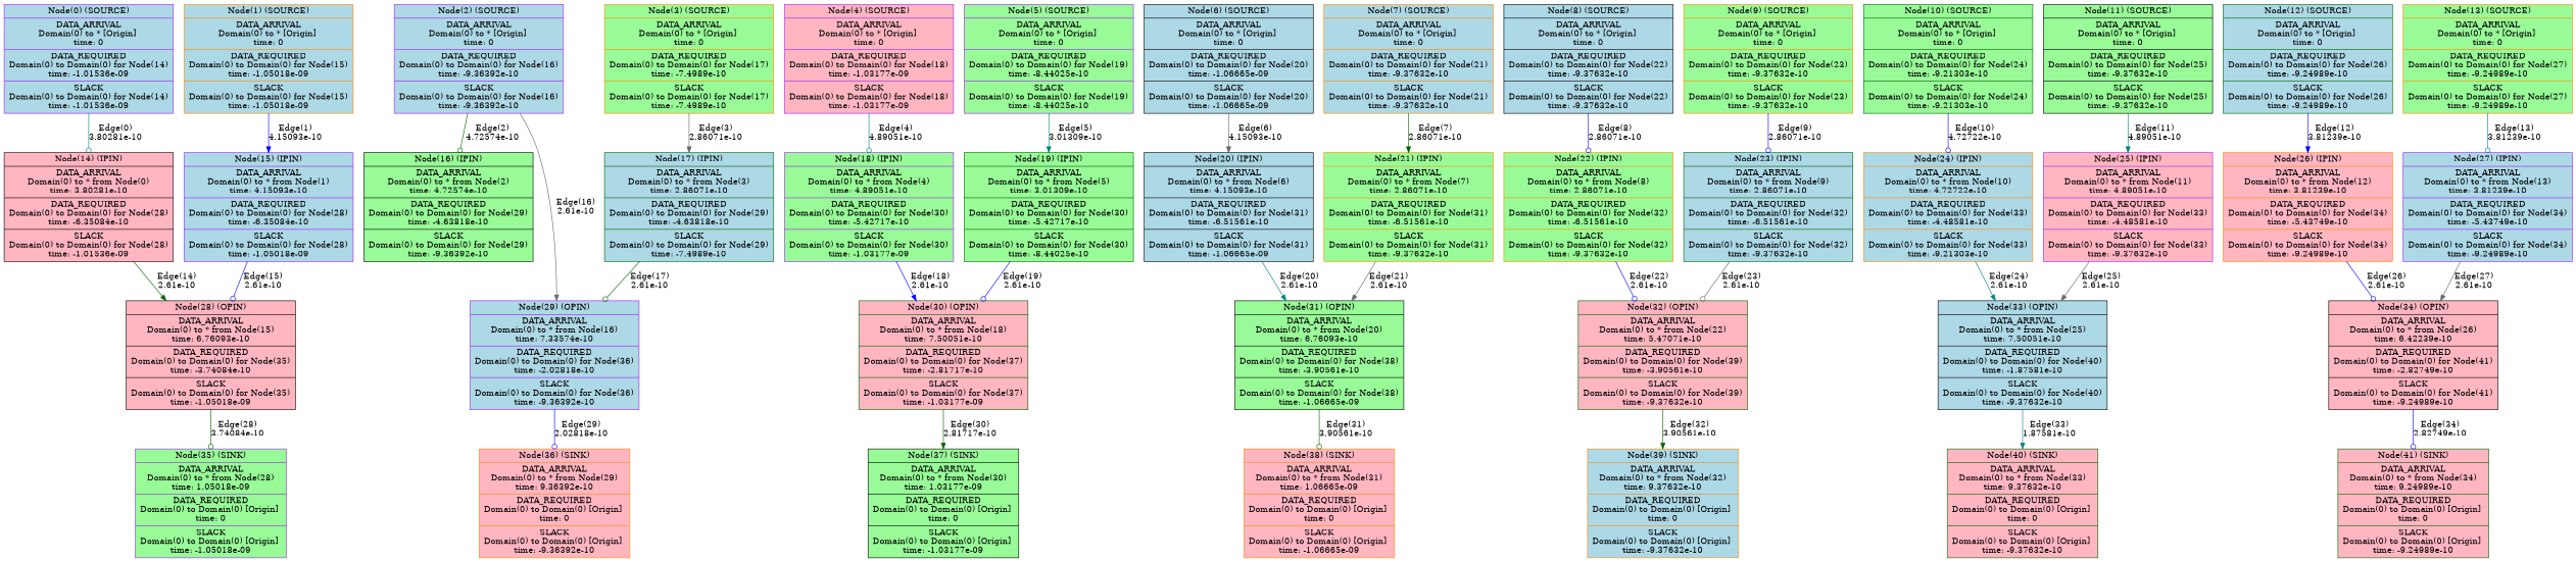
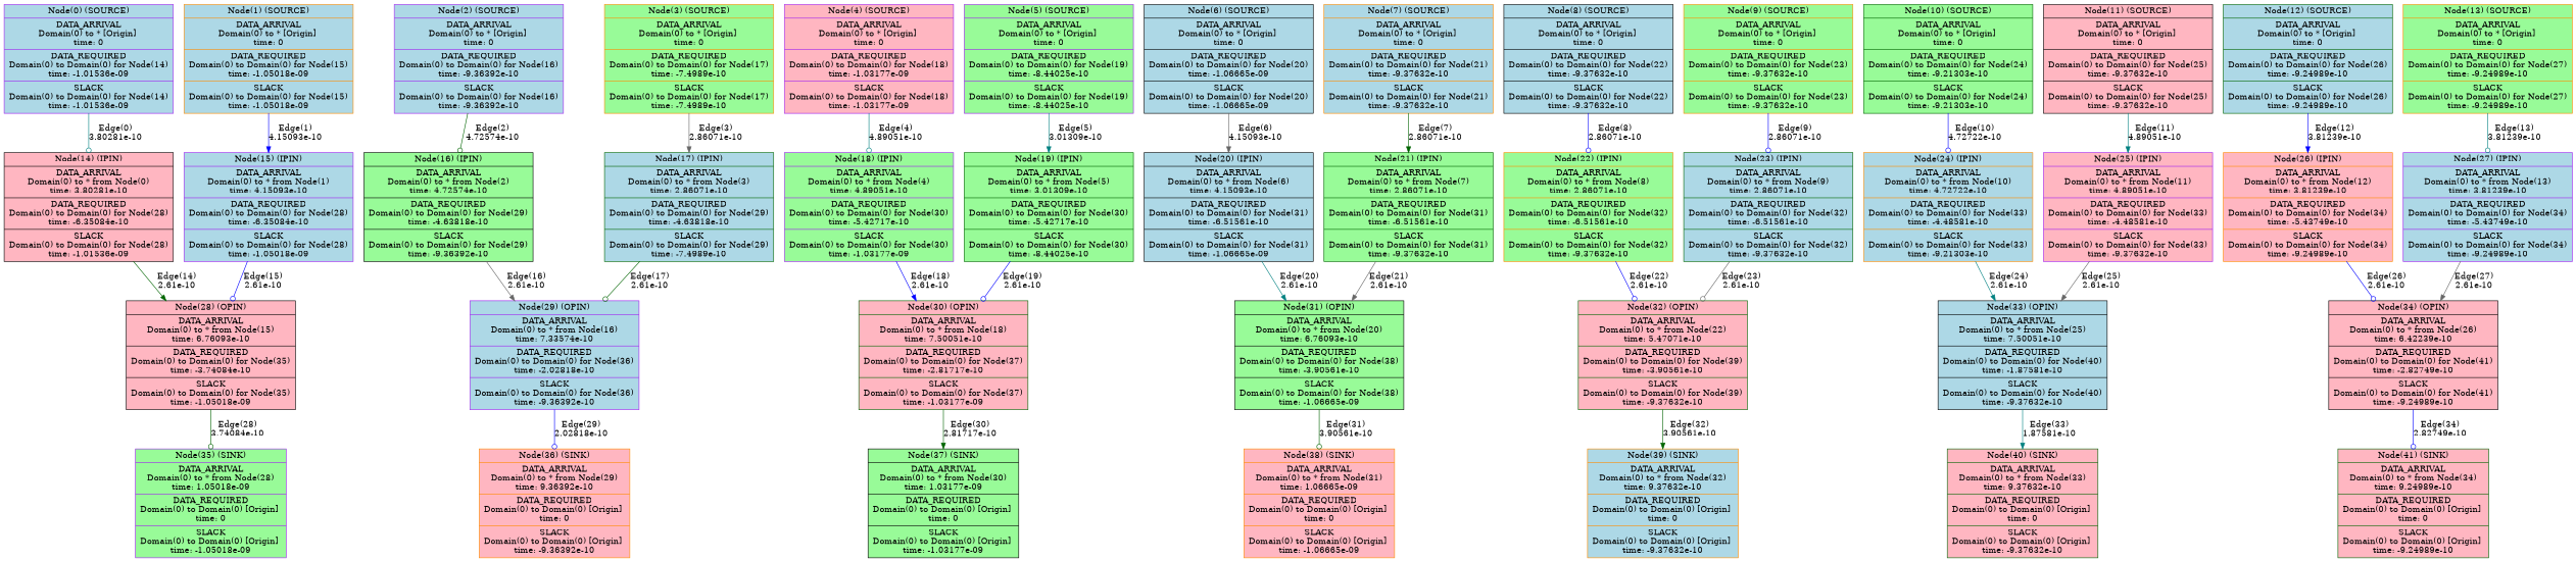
  digraph {
    node [color=darkorange fillcolor=lightblue shape=record style=filled]
    edge [arrowhead=normal color=blue]
    n1 [color=purple label="{Node(0) (SOURCE) | {DATA_ARRIVAL\nDomain(0) to * [Origin] \ntime: 0} | {DATA_REQUIRED\nDomain(0) to Domain(0) for Node(14)\ntime: -1.01536e-09} | {SLACK\nDomain(0) to Domain(0) for Node(14)\ntime: -1.01536e-09}}"]
    n2 [label="{Node(1) (SOURCE) | {DATA_ARRIVAL\nDomain(0) to * [Origin] \ntime: 0} | {DATA_REQUIRED\nDomain(0) to Domain(0) for Node(15)\ntime: -1.05018e-09} | {SLACK\nDomain(0) to Domain(0) for Node(15)\ntime: -1.05018e-09}}"]
    n3 [color=purple label="{Node(2) (SOURCE) | {DATA_ARRIVAL\nDomain(0) to * [Origin] \ntime: 0} | {DATA_REQUIRED\nDomain(0) to Domain(0) for Node(16)\ntime: -9.36392e-10} | {SLACK\nDomain(0) to Domain(0) for Node(16)\ntime: -9.36392e-10}}"]
    n4 [fillcolor=palegreen label="{Node(3) (SOURCE) | {DATA_ARRIVAL\nDomain(0) to * [Origin] \ntime: 0} | {DATA_REQUIRED\nDomain(0) to Domain(0) for Node(17)\ntime: -7.4989e-10} | {SLACK\nDomain(0) to Domain(0) for Node(17)\ntime: -7.4989e-10}}"]
    n5 [color=purple fillcolor=lightpink label="{Node(4) (SOURCE) | {DATA_ARRIVAL\nDomain(0) to * [Origin] \ntime: 0} | {DATA_REQUIRED\nDomain(0) to Domain(0) for Node(18)\ntime: -1.03177e-09} | {SLACK\nDomain(0) to Domain(0) for Node(18)\ntime: -1.03177e-09}}"]
    n6 [color=purple fillcolor=palegreen label="{Node(5) (SOURCE) | {DATA_ARRIVAL\nDomain(0) to * [Origin] \ntime: 0} | {DATA_REQUIRED\nDomain(0) to Domain(0) for Node(19)\ntime: -8.44025e-10} | {SLACK\nDomain(0) to Domain(0) for Node(19)\ntime: -8.44025e-10}}"]
    n7 [color=black label="{Node(6) (SOURCE) | {DATA_ARRIVAL\nDomain(0) to * [Origin] \ntime: 0} | {DATA_REQUIRED\nDomain(0) to Domain(0) for Node(20)\ntime: -1.06665e-09} | {SLACK\nDomain(0) to Domain(0) for Node(20)\ntime: -1.06665e-09}}"]
    n8 [label="{Node(7) (SOURCE) | {DATA_ARRIVAL\nDomain(0) to * [Origin] \ntime: 0} | {DATA_REQUIRED\nDomain(0) to Domain(0) for Node(21)\ntime: -9.37632e-10} | {SLACK\nDomain(0) to Domain(0) for Node(21)\ntime: -9.37632e-10}}"]
    n9 [color=black label="{Node(8) (SOURCE) | {DATA_ARRIVAL\nDomain(0) to * [Origin] \ntime: 0} | {DATA_REQUIRED\nDomain(0) to Domain(0) for Node(22)\ntime: -9.37632e-10} | {SLACK\nDomain(0) to Domain(0) for Node(22)\ntime: -9.37632e-10}}"]
    n10 [fillcolor=palegreen label="{Node(9) (SOURCE) | {DATA_ARRIVAL\nDomain(0) to * [Origin] \ntime: 0} | {DATA_REQUIRED\nDomain(0) to Domain(0) for Node(23)\ntime: -9.37632e-10} | {SLACK\nDomain(0) to Domain(0) for Node(23)\ntime: -9.37632e-10}}"]
    n11 [color=darkgreen fillcolor=palegreen label="{Node(10) (SOURCE) | {DATA_ARRIVAL\nDomain(0) to * [Origin] \ntime: 0} | {DATA_REQUIRED\nDomain(0) to Domain(0) for Node(24)\ntime: -9.21303e-10} | {SLACK\nDomain(0) to Domain(0) for Node(24)\ntime: -9.21303e-10}}"]
-   n12 [color=black fillcolor=palegreen label="{Node(11) (SOURCE) | {DATA_ARRIVAL\nDomain(0) to * [Origin] \ntime: 0} | {DATA_REQUIRED\nDomain(0) to Domain(0) for Node(25)\ntime: -9.37632e-10} | {SLACK\nDomain(0) to Domain(0) for Node(25)\ntime: -9.37632e-10}}"]
+   n12 [color=black fillcolor=lightpink label="{Node(11) (SOURCE) | {DATA_ARRIVAL\nDomain(0) to * [Origin] \ntime: 0} | {DATA_REQUIRED\nDomain(0) to Domain(0) for Node(25)\ntime: -9.37632e-10} | {SLACK\nDomain(0) to Domain(0) for Node(25)\ntime: -9.37632e-10}}"]
    n13 [color=darkgreen label="{Node(12) (SOURCE) | {DATA_ARRIVAL\nDomain(0) to * [Origin] \ntime: 0} | {DATA_REQUIRED\nDomain(0) to Domain(0) for Node(26)\ntime: -9.24989e-10} | {SLACK\nDomain(0) to Domain(0) for Node(26)\ntime: -9.24989e-10}}"]
    n14 [fillcolor=palegreen label="{Node(13) (SOURCE) | {DATA_ARRIVAL\nDomain(0) to * [Origin] \ntime: 0} | {DATA_REQUIRED\nDomain(0) to Domain(0) for Node(27)\ntime: -9.24989e-10} | {SLACK\nDomain(0) to Domain(0) for Node(27)\ntime: -9.24989e-10}}"]
    n15 [color=black fillcolor=lightpink label="{Node(14) (IPIN) | {DATA_ARRIVAL\nDomain(0) to * from Node(0)\ntime: 3.80281e-10} | {DATA_REQUIRED\nDomain(0) to Domain(0) for Node(28)\ntime: -6.35084e-10} | {SLACK\nDomain(0) to Domain(0) for Node(28)\ntime: -1.01536e-09}}"]
    n16 [color=purple label="{Node(15) (IPIN) | {DATA_ARRIVAL\nDomain(0) to * from Node(1)\ntime: 4.15093e-10} | {DATA_REQUIRED\nDomain(0) to Domain(0) for Node(28)\ntime: -6.35084e-10} | {SLACK\nDomain(0) to Domain(0) for Node(28)\ntime: -1.05018e-09}}"]
    n17 [color=black fillcolor=palegreen label="{Node(16) (IPIN) | {DATA_ARRIVAL\nDomain(0) to * from Node(2)\ntime: 4.72574e-10} | {DATA_REQUIRED\nDomain(0) to Domain(0) for Node(29)\ntime: -4.63818e-10} | {SLACK\nDomain(0) to Domain(0) for Node(29)\ntime: -9.36392e-10}}"]
    n18 [color=darkgreen label="{Node(17) (IPIN) | {DATA_ARRIVAL\nDomain(0) to * from Node(3)\ntime: 2.86071e-10} | {DATA_REQUIRED\nDomain(0) to Domain(0) for Node(29)\ntime: -4.63818e-10} | {SLACK\nDomain(0) to Domain(0) for Node(29)\ntime: -7.4989e-10}}"]
    n19 [color=purple fillcolor=palegreen label="{Node(18) (IPIN) | {DATA_ARRIVAL\nDomain(0) to * from Node(4)\ntime: 4.89051e-10} | {DATA_REQUIRED\nDomain(0) to Domain(0) for Node(30)\ntime: -5.42717e-10} | {SLACK\nDomain(0) to Domain(0) for Node(30)\ntime: -1.03177e-09}}"]
    n20 [color=darkgreen fillcolor=palegreen label="{Node(19) (IPIN) | {DATA_ARRIVAL\nDomain(0) to * from Node(5)\ntime: 3.01309e-10} | {DATA_REQUIRED\nDomain(0) to Domain(0) for Node(30)\ntime: -5.42717e-10} | {SLACK\nDomain(0) to Domain(0) for Node(30)\ntime: -8.44025e-10}}"]
    n21 [color=black label="{Node(20) (IPIN) | {DATA_ARRIVAL\nDomain(0) to * from Node(6)\ntime: 4.15093e-10} | {DATA_REQUIRED\nDomain(0) to Domain(0) for Node(31)\ntime: -6.51561e-10} | {SLACK\nDomain(0) to Domain(0) for Node(31)\ntime: -1.06665e-09}}"]
-   n22 [fillcolor=palegreen label="{Node(21) (IPIN) | {DATA_ARRIVAL\nDomain(0) to * from Node(7)\ntime: 2.86071e-10} | {DATA_REQUIRED\nDomain(0) to Domain(0) for Node(31)\ntime: -6.51561e-10} | {SLACK\nDomain(0) to Domain(0) for Node(31)\ntime: -9.37632e-10}}"]
+   n22 [color=darkgreen fillcolor=palegreen label="{Node(21) (IPIN) | {DATA_ARRIVAL\nDomain(0) to * from Node(7)\ntime: 2.86071e-10} | {DATA_REQUIRED\nDomain(0) to Domain(0) for Node(31)\ntime: -6.51561e-10} | {SLACK\nDomain(0) to Domain(0) for Node(31)\ntime: -9.37632e-10}}"]
    n23 [fillcolor=palegreen label="{Node(22) (IPIN) | {DATA_ARRIVAL\nDomain(0) to * from Node(8)\ntime: 2.86071e-10} | {DATA_REQUIRED\nDomain(0) to Domain(0) for Node(32)\ntime: -6.51561e-10} | {SLACK\nDomain(0) to Domain(0) for Node(32)\ntime: -9.37632e-10}}"]
    n24 [color=darkgreen label="{Node(23) (IPIN) | {DATA_ARRIVAL\nDomain(0) to * from Node(9)\ntime: 2.86071e-10} | {DATA_REQUIRED\nDomain(0) to Domain(0) for Node(32)\ntime: -6.51561e-10} | {SLACK\nDomain(0) to Domain(0) for Node(32)\ntime: -9.37632e-10}}"]
    n25 [label="{Node(24) (IPIN) | {DATA_ARRIVAL\nDomain(0) to * from Node(10)\ntime: 4.72722e-10} | {DATA_REQUIRED\nDomain(0) to Domain(0) for Node(33)\ntime: -4.48581e-10} | {SLACK\nDomain(0) to Domain(0) for Node(33)\ntime: -9.21303e-10}}"]
    n26 [color=purple fillcolor=lightpink label="{Node(25) (IPIN) | {DATA_ARRIVAL\nDomain(0) to * from Node(11)\ntime: 4.89051e-10} | {DATA_REQUIRED\nDomain(0) to Domain(0) for Node(33)\ntime: -4.48581e-10} | {SLACK\nDomain(0) to Domain(0) for Node(33)\ntime: -9.37632e-10}}"]
    n27 [fillcolor=lightpink label="{Node(26) (IPIN) | {DATA_ARRIVAL\nDomain(0) to * from Node(12)\ntime: 3.81239e-10} | {DATA_REQUIRED\nDomain(0) to Domain(0) for Node(34)\ntime: -5.43749e-10} | {SLACK\nDomain(0) to Domain(0) for Node(34)\ntime: -9.24989e-10}}"]
    n28 [color=purple label="{Node(27) (IPIN) | {DATA_ARRIVAL\nDomain(0) to * from Node(13)\ntime: 3.81239e-10} | {DATA_REQUIRED\nDomain(0) to Domain(0) for Node(34)\ntime: -5.43749e-10} | {SLACK\nDomain(0) to Domain(0) for Node(34)\ntime: -9.24989e-10}}"]
    n29 [color=black fillcolor=lightpink label="{Node(28) (OPIN) | {DATA_ARRIVAL\nDomain(0) to * from Node(15)\ntime: 6.76093e-10} | {DATA_REQUIRED\nDomain(0) to Domain(0) for Node(35)\ntime: -3.74084e-10} | {SLACK\nDomain(0) to Domain(0) for Node(35)\ntime: -1.05018e-09}}"]
    n30 [color=purple label="{Node(29) (OPIN) | {DATA_ARRIVAL\nDomain(0) to * from Node(16)\ntime: 7.33574e-10} | {DATA_REQUIRED\nDomain(0) to Domain(0) for Node(36)\ntime: -2.02818e-10} | {SLACK\nDomain(0) to Domain(0) for Node(36)\ntime: -9.36392e-10}}"]
    n31 [color=darkgreen fillcolor=lightpink label="{Node(30) (OPIN) | {DATA_ARRIVAL\nDomain(0) to * from Node(18)\ntime: 7.50051e-10} | {DATA_REQUIRED\nDomain(0) to Domain(0) for Node(37)\ntime: -2.81717e-10} | {SLACK\nDomain(0) to Domain(0) for Node(37)\ntime: -1.03177e-09}}"]
    n32 [color=black fillcolor=palegreen label="{Node(31) (OPIN) | {DATA_ARRIVAL\nDomain(0) to * from Node(20)\ntime: 6.76093e-10} | {DATA_REQUIRED\nDomain(0) to Domain(0) for Node(38)\ntime: -3.90561e-10} | {SLACK\nDomain(0) to Domain(0) for Node(38)\ntime: -1.06665e-09}}"]
    n33 [color=darkgreen fillcolor=lightpink label="{Node(32) (OPIN) | {DATA_ARRIVAL\nDomain(0) to * from Node(22)\ntime: 5.47071e-10} | {DATA_REQUIRED\nDomain(0) to Domain(0) for Node(39)\ntime: -3.90561e-10} | {SLACK\nDomain(0) to Domain(0) for Node(39)\ntime: -9.37632e-10}}"]
    n34 [color=black label="{Node(33) (OPIN) | {DATA_ARRIVAL\nDomain(0) to * from Node(25)\ntime: 7.50051e-10} | {DATA_REQUIRED\nDomain(0) to Domain(0) for Node(40)\ntime: -1.87581e-10} | {SLACK\nDomain(0) to Domain(0) for Node(40)\ntime: -9.37632e-10}}"]
    n35 [color=black fillcolor=lightpink label="{Node(34) (OPIN) | {DATA_ARRIVAL\nDomain(0) to * from Node(26)\ntime: 6.42239e-10} | {DATA_REQUIRED\nDomain(0) to Domain(0) for Node(41)\ntime: -2.82749e-10} | {SLACK\nDomain(0) to Domain(0) for Node(41)\ntime: -9.24989e-10}}"]
    n36 [color=purple fillcolor=palegreen label="{Node(35) (SINK) | {DATA_ARRIVAL\nDomain(0) to * from Node(28)\ntime: 1.05018e-09} | {DATA_REQUIRED\nDomain(0) to Domain(0) [Origin] \ntime: 0} | {SLACK\nDomain(0) to Domain(0) [Origin] \ntime: -1.05018e-09}}"]
    n37 [fillcolor=lightpink label="{Node(36) (SINK) | {DATA_ARRIVAL\nDomain(0) to * from Node(29)\ntime: 9.36392e-10} | {DATA_REQUIRED\nDomain(0) to Domain(0) [Origin] \ntime: 0} | {SLACK\nDomain(0) to Domain(0) [Origin] \ntime: -9.36392e-10}}"]
    n38 [color=black fillcolor=palegreen label="{Node(37) (SINK) | {DATA_ARRIVAL\nDomain(0) to * from Node(30)\ntime: 1.03177e-09} | {DATA_REQUIRED\nDomain(0) to Domain(0) [Origin] \ntime: 0} | {SLACK\nDomain(0) to Domain(0) [Origin] \ntime: -1.03177e-09}}"]
    n39 [fillcolor=lightpink label="{Node(38) (SINK) | {DATA_ARRIVAL\nDomain(0) to * from Node(31)\ntime: 1.06665e-09} | {DATA_REQUIRED\nDomain(0) to Domain(0) [Origin] \ntime: 0} | {SLACK\nDomain(0) to Domain(0) [Origin] \ntime: -1.06665e-09}}"]
    n40 [label="{Node(39) (SINK) | {DATA_ARRIVAL\nDomain(0) to * from Node(32)\ntime: 9.37632e-10} | {DATA_REQUIRED\nDomain(0) to Domain(0) [Origin] \ntime: 0} | {SLACK\nDomain(0) to Domain(0) [Origin] \ntime: -9.37632e-10}}"]
    n41 [color=darkgreen fillcolor=lightpink label="{Node(40) (SINK) | {DATA_ARRIVAL\nDomain(0) to * from Node(33)\ntime: 9.37632e-10} | {DATA_REQUIRED\nDomain(0) to Domain(0) [Origin] \ntime: 0} | {SLACK\nDomain(0) to Domain(0) [Origin] \ntime: -9.37632e-10}}"]
    n42 [color=darkgreen fillcolor=lightpink label="{Node(41) (SINK) | {DATA_ARRIVAL\nDomain(0) to * from Node(34)\ntime: 9.24989e-10} | {DATA_REQUIRED\nDomain(0) to Domain(0) [Origin] \ntime: 0} | {SLACK\nDomain(0) to Domain(0) [Origin] \ntime: -9.24989e-10}}"]
    subgraph sub_1 {
      rank=same
      n1
      n2
      n3
      n4
      n5
      n6
      n7
      n8
      n9
      n10
      n11
      n12
      n13
      n14
    }
    subgraph sub_2 {
      rank=same
      n15
      n16
      n17
      n18
      n19
      n20
      n21
      n22
      n23
      n24
      n25
      n26
      n27
      n28
    }
    subgraph sub_3 {
      rank=same
      n29
      n30
      n31
      n32
      n33
      n34
      n35
    }
    subgraph sub_4 {
      rank=same
      n36
      n37
      n38
      n39
      n40
      n41
      n42
    }
    n1 -> n15 [arrowhead=odot color=teal label="Edge(0)\n3.80281e-10"]
    n2 -> n16 [label="Edge(1)\n4.15093e-10"]
    n3 -> n17 [arrowhead=odot color=darkgreen label="Edge(2)\n4.72574e-10"]
    n4 -> n18 [color=gray40 label="Edge(3)\n2.86071e-10"]
    n5 -> n19 [arrowhead=odot color=teal label="Edge(4)\n4.89051e-10"]
    n6 -> n20 [color=teal label="Edge(5)\n3.01309e-10"]
    n7 -> n21 [color=gray40 label="Edge(6)\n4.15093e-10"]
    n8 -> n22 [color=darkgreen label="Edge(7)\n2.86071e-10"]
    n9 -> n23 [arrowhead=odot label="Edge(8)\n2.86071e-10"]
    n10 -> n24 [arrowhead=odot label="Edge(9)\n2.86071e-10"]
    n11 -> n25 [arrowhead=odot label="Edge(10)\n4.72722e-10"]
    n12 -> n26 [color=teal label="Edge(11)\n4.89051e-10"]
    n13 -> n27 [label="Edge(12)\n3.81239e-10"]
    n14 -> n28 [arrowhead=odot color=teal label="Edge(13)\n3.81239e-10"]
    n15 -> n29 [color=darkgreen label="Edge(14)\n2.61e-10"]
    n16 -> n29 [arrowhead=odot label="Edge(15)\n2.61e-10"]
-   n3 -> n30 [color=gray40 label="Edge(16)\n2.61e-10"]
+   n17 -> n30 [color=gray40 label="Edge(16)\n2.61e-10"]
    n18 -> n30 [arrowhead=odot color=darkgreen label="Edge(17)\n2.61e-10"]
    n19 -> n31 [label="Edge(18)\n2.61e-10"]
    n20 -> n31 [arrowhead=odot label="Edge(19)\n2.61e-10"]
    n21 -> n32 [color=teal label="Edge(20)\n2.61e-10"]
    n22 -> n32 [color=gray40 label="Edge(21)\n2.61e-10"]
    n23 -> n33 [arrowhead=odot label="Edge(22)\n2.61e-10"]
    n24 -> n33 [arrowhead=odot color=gray40 label="Edge(23)\n2.61e-10"]
    n25 -> n34 [color=teal label="Edge(24)\n2.61e-10"]
    n26 -> n34 [color=gray40 label="Edge(25)\n2.61e-10"]
    n27 -> n35 [arrowhead=odot label="Edge(26)\n2.61e-10"]
    n28 -> n35 [color=gray40 label="Edge(27)\n2.61e-10"]
    n29 -> n36 [arrowhead=odot color=darkgreen label="Edge(28)\n3.74084e-10"]
    n30 -> n37 [arrowhead=odot label="Edge(29)\n2.02818e-10"]
    n31 -> n38 [color=darkgreen label="Edge(30)\n2.81717e-10"]
    n32 -> n39 [arrowhead=odot color=darkgreen label="Edge(31)\n3.90561e-10"]
    n33 -> n40 [color=darkgreen label="Edge(32)\n3.90561e-10"]
    n34 -> n41 [color=teal label="Edge(33)\n1.87581e-10"]
    n35 -> n42 [arrowhead=odot label="Edge(34)\n2.82749e-10"]
  }
